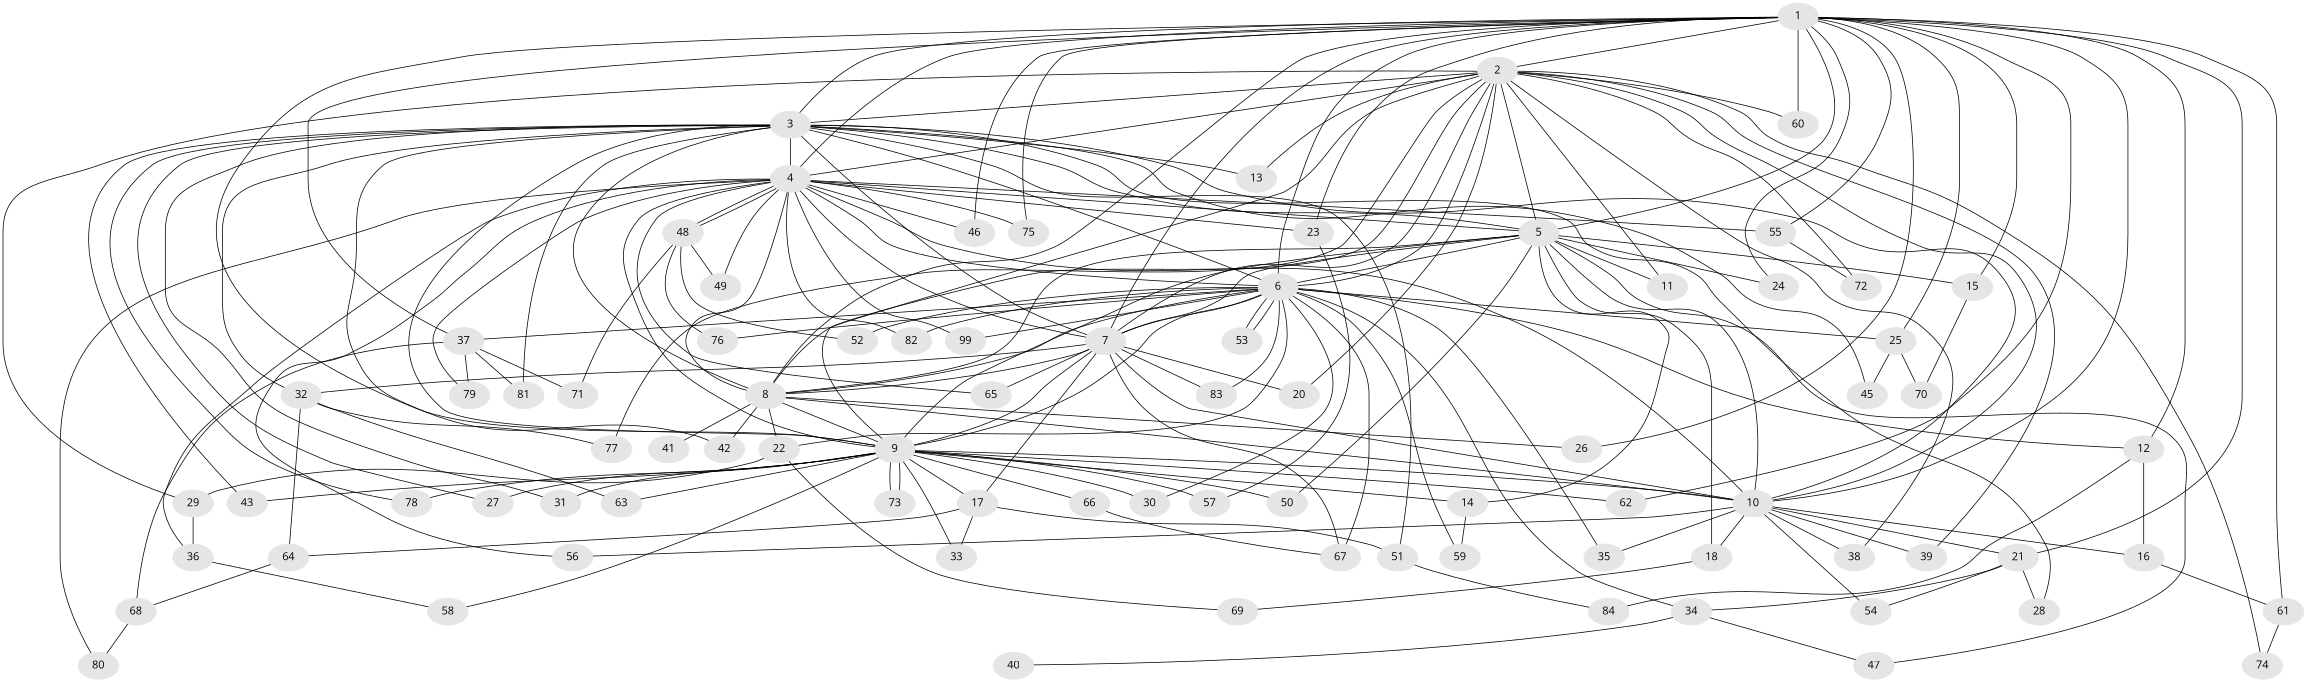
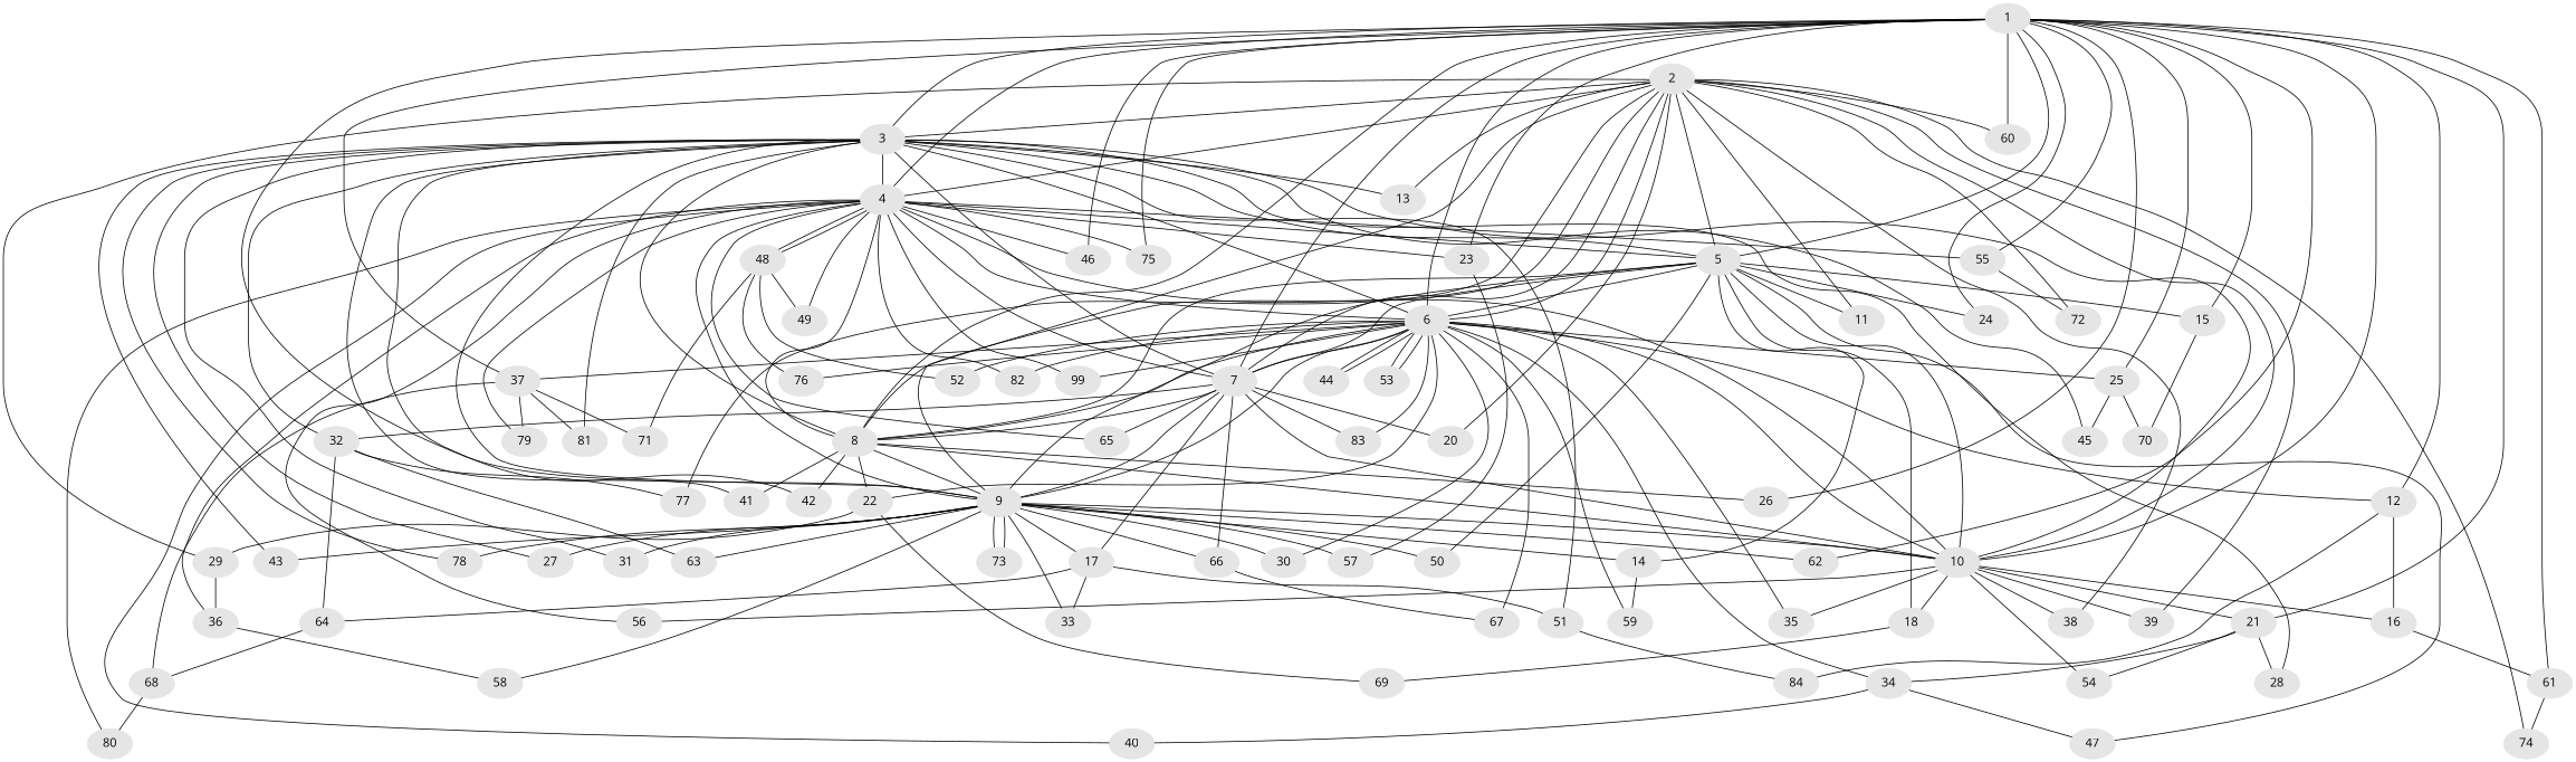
  graph {
    fontname="Open Sans"
    node [color=gray90 fontname="Open Sans" style=filled]
    edge [fontname="Open Sans"]
    1
    2
    3
    4
    5
    6
    7
    8
    9
    10
    12
    15
    21
    23
    24
    25
    26
    37
    46
    55
    60
    61
    62
    75
    11
    13
    20
    29
    38
    39
    72
    74
    77
    27
    28
    31
    32
    41
    42
    43
    45
    51
    78
    81
    n45 [label=99]
    36
    40
    48
    49
    56
    65
    79
    80
    82
    14
    18
    47
    50
    22
    30
    34
    35
+   44
    52
    53
    59
    67
    76
    83
    17
    66
    33
    57
    58
    63
    73
    16
    54
    84
    70
    68
    71
    64
    69
-   1 -- 2
    1 -- 3
    1 -- 4
    1 -- 5
    1 -- 6
    1 -- 7
    1 -- 8
    1 -- 9
    1 -- 10
    1 -- 12
    1 -- 15
    1 -- 21
    1 -- 23
    1 -- 24
    1 -- 25
    1 -- 26
    1 -- 37
    1 -- 46
    1 -- 55
    1 -- 60
    1 -- 61
    1 -- 62
    1 -- 75
    2 -- 3
    2 -- 4
    2 -- 5
    2 -- 6
    2 -- 7
    2 -- 8
    2 -- 9
    2 -- 10
    2 -- 60
    2 -- 11
    2 -- 13
    2 -- 20
    2 -- 29
    2 -- 38
    2 -- 39
    2 -- 72
    2 -- 74
    2 -- 77
    3 -- 4
    3 -- 5
    3 -- 6
    3 -- 7
    3 -- 8
    3 -- 9
    3 -- 10
    3 -- 13
    3 -- 27
    3 -- 28
    3 -- 31
    3 -- 32
+   3 -- 41
    3 -- 42
    3 -- 43
    3 -- 45
    3 -- 51
    3 -- 78
    3 -- 81
    4 -- 5
    4 -- 6
    4 -- 7
    4 -- 8
    4 -- 9
    4 -- 10
    4 -- 23
    4 -- 46
    4 -- 55
    4 -- 75
    4 -- n45
    4 -- 36
+   4 -- 40
    4 -- 48
    4 -- 48
    4 -- 49
    4 -- 56
    4 -- 65
    4 -- 79
    4 -- 80
    4 -- 82
    5 -- 6
    5 -- 7
    5 -- 8
    5 -- 9
    5 -- 10
    5 -- 15
    5 -- 24
    5 -- 11
    5 -- 14
    5 -- 18
    5 -- 47
    5 -- 50
    6 -- 7
    6 -- 8
    6 -- 9
+   6 -- 10
    6 -- 12
    6 -- 25
    6 -- 37
    6 -- n45
    6 -- 82
    6 -- 22
    6 -- 30
    6 -- 34
    6 -- 35
+   6 -- 44
+   6 -- 44
    6 -- 52
    6 -- 53
    6 -- 53
    6 -- 59
    6 -- 67
    6 -- 76
    6 -- 83
    7 -- 8
    7 -- 9
    7 -- 10
    7 -- 20
    7 -- 32
    7 -- 65
    7 -- 83
    7 -- 17
-   7 -- 67
+   7 -- 66
    8 -- 9
    8 -- 10
    8 -- 26
    8 -- 41
    8 -- 42
    8 -- 22
    9 -- 10
    9 -- 62
    9 -- 27
    9 -- 31
    9 -- 43
    9 -- 78
    9 -- 14
    9 -- 50
    9 -- 30
    9 -- 17
    9 -- 66
    9 -- 33
    9 -- 57
    9 -- 58
    9 -- 63
    9 -- 73
    9 -- 73
    10 -- 21
    10 -- 38
    10 -- 39
    10 -- 56
    10 -- 18
    10 -- 35
    10 -- 16
    10 -- 54
    12 -- 16
    12 -- 84
    15 -- 70
    21 -- 28
    21 -- 34
    21 -- 54
    23 -- 57
    25 -- 45
    25 -- 70
    37 -- 81
    37 -- 79
    37 -- 68
    37 -- 71
    55 -- 72
    61 -- 74
    29 -- 36
    32 -- 77
    32 -- 63
    32 -- 64
    51 -- 84
    36 -- 58
    48 -- 49
    48 -- 52
    48 -- 76
    48 -- 71
    14 -- 59
    18 -- 69
    22 -- 29
    22 -- 69
    34 -- 40
    34 -- 47
    17 -- 51
    17 -- 33
    17 -- 64
    66 -- 67
    16 -- 61
    68 -- 80
    64 -- 68
  }
